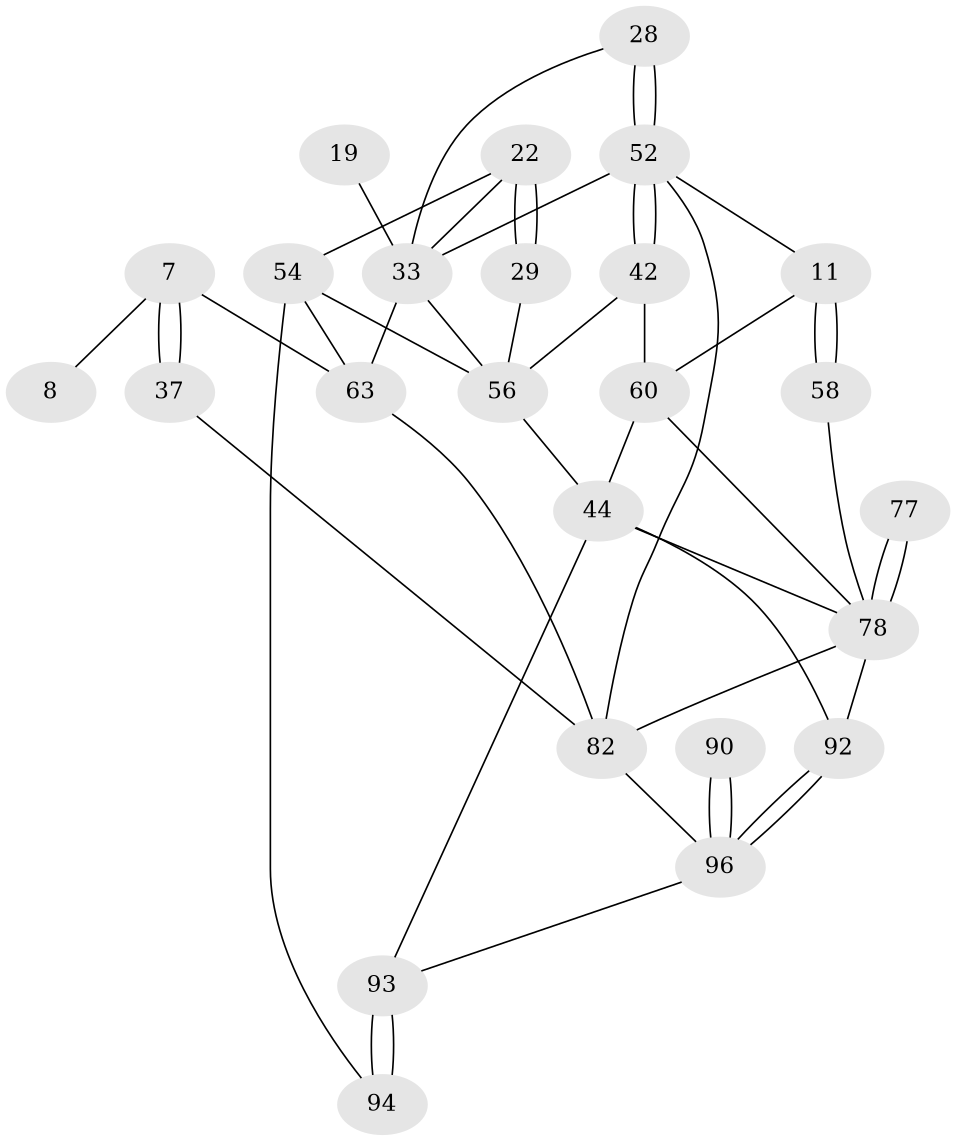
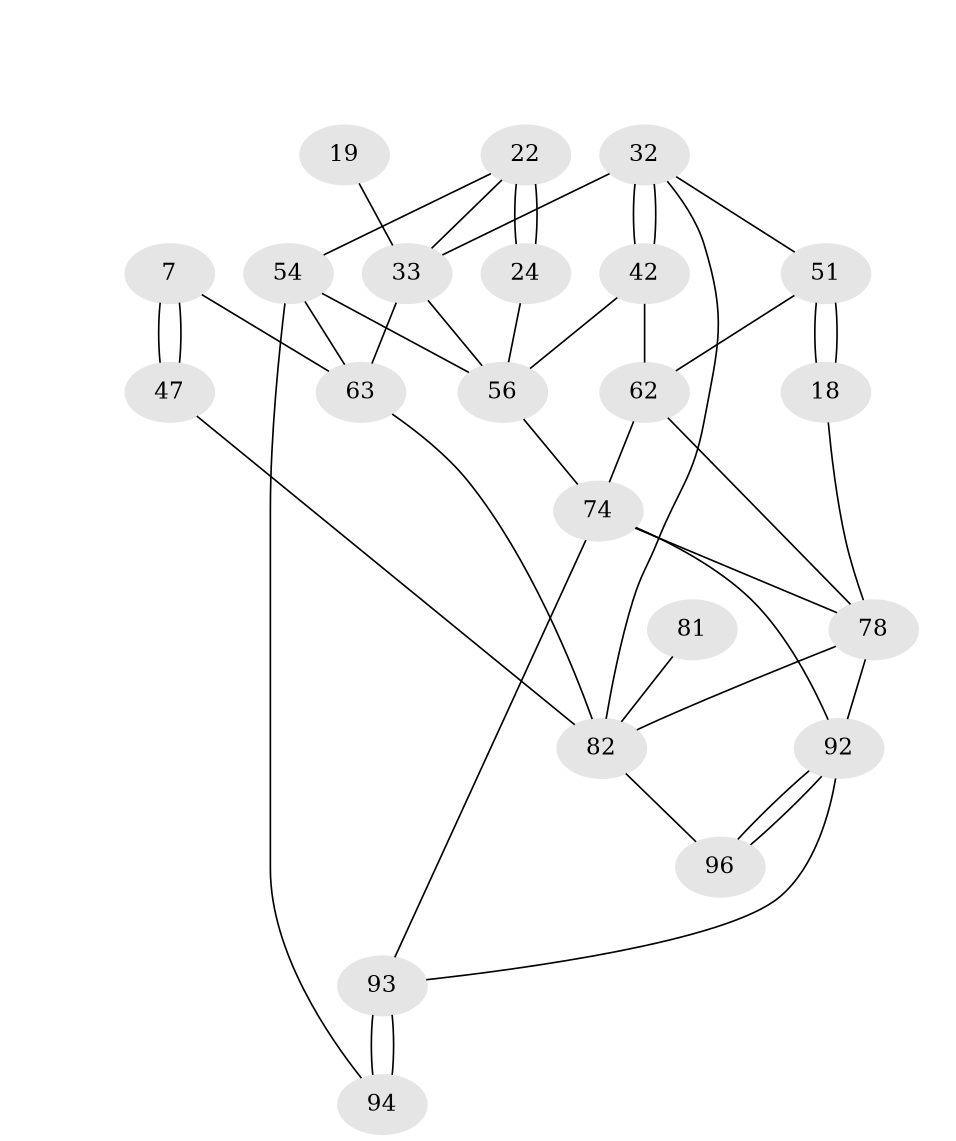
  graph {
    node [color=gray90 style=filled]
    7 [super="+1+2"]
-   8
-   37
+   37 [label=47]
    63 [super="+55"]
    82 [super="+64+75+39"]
-   32 [super="+31+27" label=52]
+   32 [super="+31+27"]
    33 [super="+23+21+26"]
    n8 [label=42 super="+45+46"]
-   51 [super="+50" label=11]
+   51 [super="+50"]
    n10 [label=19]
    56 [super="+44+47+36"]
    22 [super="+20+19"]
-   24 [label=29]
+   24
    54 [super="+53+18"]
    94 [super="+87+88"]
-   74 [super="+71+68+69" label=44]
-   28 [super="+11+12+25"]
-   62 [super="+61" label=60]
-   58 [super="+57+49"]
+   74 [super="+71+68+69"]
+   62 [super="+61"]
+   58 [super="+57+49" label=18]
    96 [super="+85+89"]
    78 [super="+73+72+76"]
    92 [super="+91"]
    93 [super="+80"]
-   77
-   90
-   7 -- 8
+   81
    7 -- 37 [weight=2]
    7 -- 37
    7 -- 63 [weight=2]
    37 -- 82
    63 -- 82
    82 -- 96
    32 -- 82
    32 -- 33
    32 -- n8
    32 -- n8
    32 -- 51
    33 -- 63
    33 -- 56 [weight=3]
    n8 -- 56 [weight=2]
    n8 -- 62 [weight=2]
    51 -- 62
    51 -- 58 [weight=2]
    51 -- 58
    n10 -- 33 [weight=3]
    56 -- 74 [weight=2]
    22 -- 33
    22 -- 24 [weight=2]
    22 -- 24
    22 -- 54
    24 -- 56
    54 -- 63 [weight=2]
    54 -- 56 [weight=2]
    54 -- 94
    74 -- 78
    74 -- 92
    74 -- 93 [weight=2]
-   28 -- 32 [weight=2]
-   28 -- 32
-   28 -- 33 [weight=2]
    62 -- 74
    62 -- 78
    58 -- 78
    78 -- 82
    78 -- 92
    92 -- 96 [weight=2]
    92 -- 96
-   96 -- 93
+   92 -- 93
    93 -- 94 [weight=2]
    93 -- 94
-   77 -- 78 [weight=3]
-   77 -- 78
-   90 -- 96 [weight=3]
-   90 -- 96
+   81 -- 82 [weight=3]
  }
